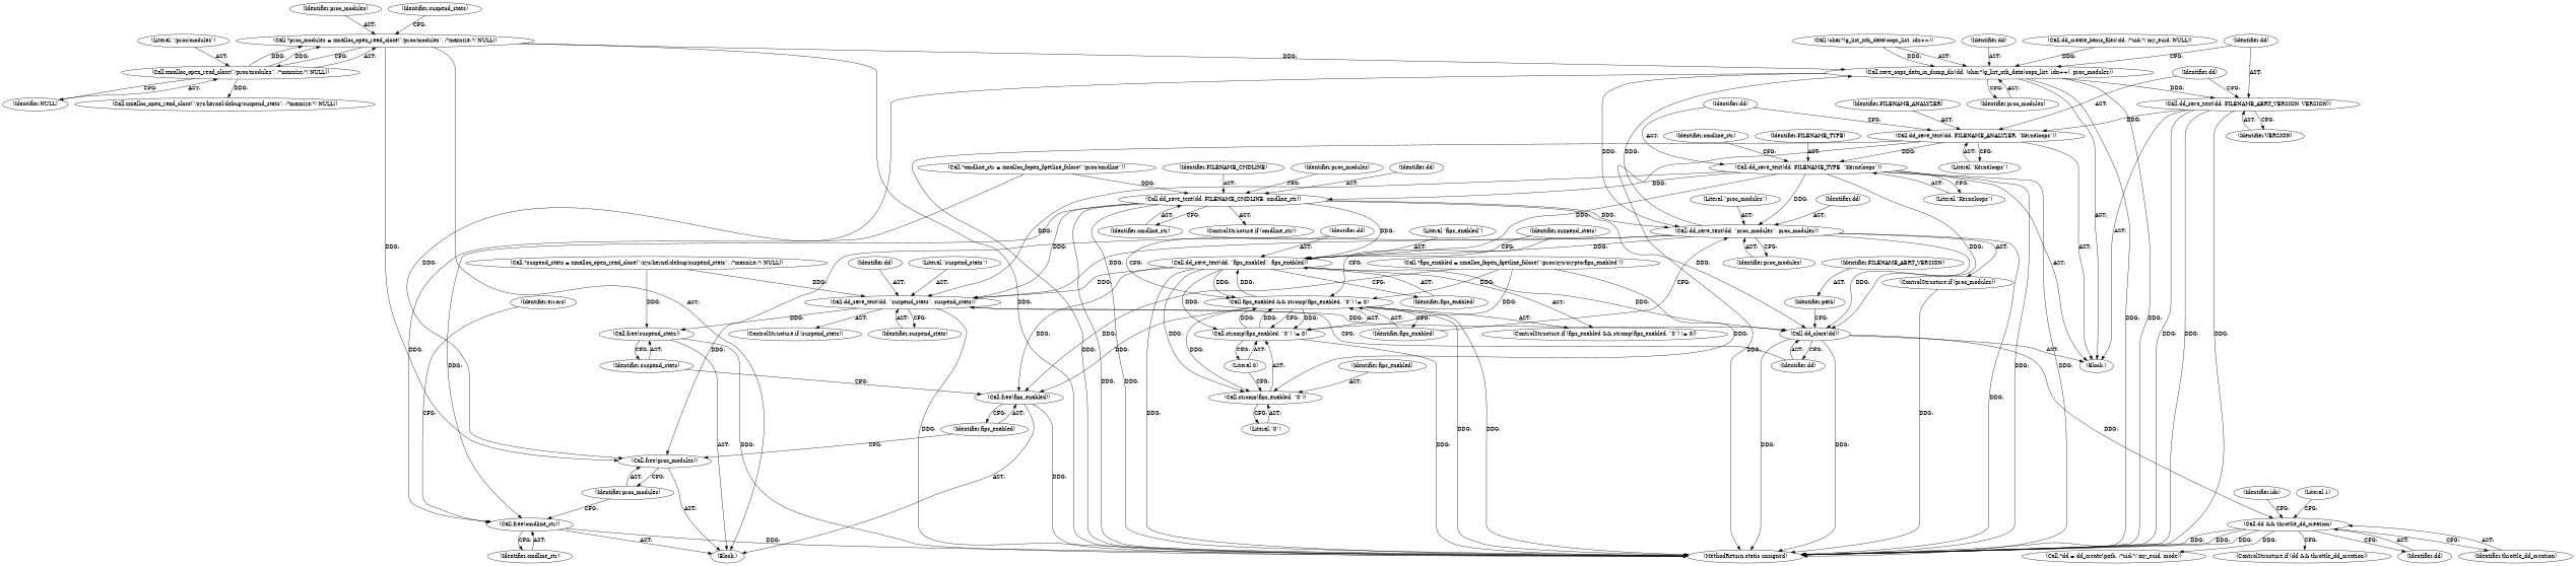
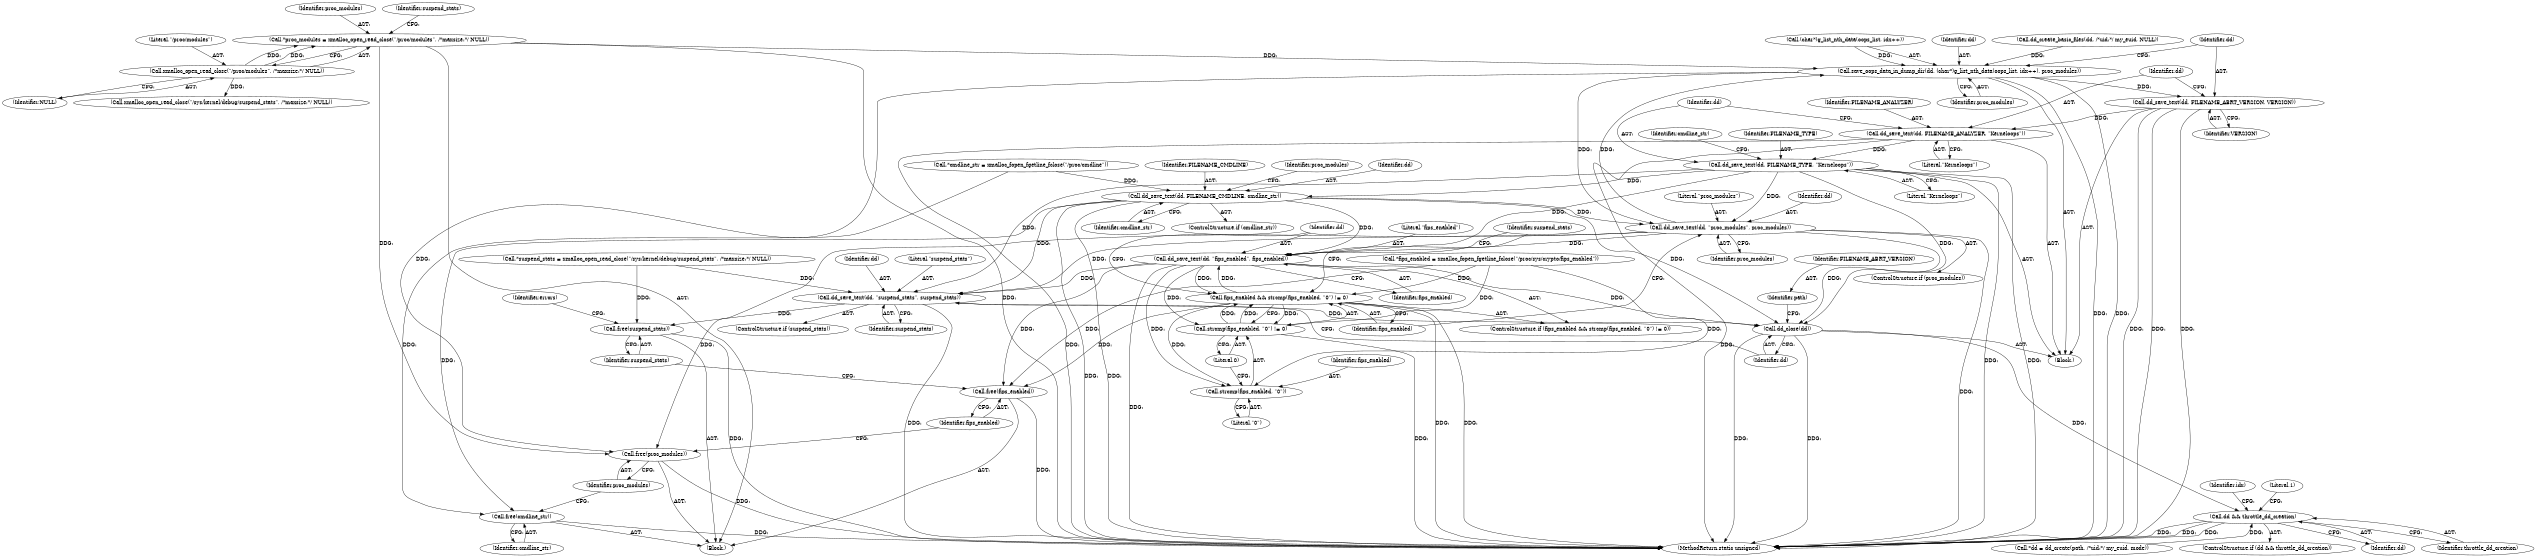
  digraph {
    n1 [label="(Call,*proc_modules = xmalloc_open_read_close(\"/proc/modules\", /*maxsize:*/ NULL))"]
    n2 [label="(Call,xmalloc_open_read_close(\"/proc/modules\", /*maxsize:*/ NULL))"]
    n3 [label="(Call,save_oops_data_in_dump_dir(dd, (char*)g_list_nth_data(oops_list, idx++), proc_modules))"]
    n4 [label="(Call,free(proc_modules))"]
    n5 [label="(MethodReturn,static unsigned)"]
    n6 [label="(Block,)"]
    n7 [label="(Identifier,NULL)"]
    n8 [label="(Call,xmalloc_open_read_close(\"/sys/kernel/debug/suspend_stats\", /*maxsize:*/ NULL))"]
    n9 [label="(Call,dd_save_text(dd, FILENAME_ABRT_VERSION, VERSION))"]
    n10 [label="(Call,dd_save_text(dd, \"proc_modules\", proc_modules))"]
    n11 [label="(Block,)"]
    n12 [label="(Identifier,proc_modules)"]
    n13 [label="(Identifier,proc_modules)"]
    n14 [label="(Call,dd_save_text(dd, FILENAME_ANALYZER, \"Kerneloops\"))"]
    n15 [label="(Identifier,VERSION)"]
    n16 [label="(Call,dd_save_text(dd, \"fips_enabled\", fips_enabled))"]
    n17 [label="(Call,dd_save_text(dd, \"suspend_stats\", suspend_stats))"]
    n18 [label="(Call,dd_close(dd))"]
    n19 [label="(ControlStructure,if (proc_modules))"]
    n20 [label="(Identifier,proc_modules)"]
    n21 [label="(Call,dd_save_text(dd, FILENAME_TYPE, \"Kerneloops\"))"]
    n22 [label="(Literal,\"Kerneloops\")"]
    n23 [label="(Call,dd_save_text(dd, FILENAME_CMDLINE, cmdline_str))"]
    n24 [label="(Literal,\"Kerneloops\")"]
    n25 [label="(Call,free(cmdline_str))"]
    n26 [label="(Identifier,cmdline_str)"]
    n27 [label="(ControlStructure,if (cmdline_str))"]
    n28 [label="(Call,fips_enabled && strcmp(fips_enabled, \"0\") != 0)"]
    n29 [label="(Call,strcmp(fips_enabled, \"0\") != 0)"]
    n30 [label="(Call,strcmp(fips_enabled, \"0\"))"]
    n31 [label="(Call,free(fips_enabled))"]
    n32 [label="(ControlStructure,if (fips_enabled && strcmp(fips_enabled, \"0\") != 0))"]
    n33 [label="(Identifier,fips_enabled)"]
    n34 [label="(Call,free(suspend_stats))"]
    n35 [label="(Identifier,suspend_stats)"]
    n36 [label="(ControlStructure,if (suspend_stats))"]
    n37 [label="(Call,dd && throttle_dd_creation)"]
    n38 [label="(Identifier,dd)"]
    n39 [label="(Identifier,cmdline_str)"]
    n40 [label="(Identifier,fips_enabled)"]
    n41 [label="(Literal,0)"]
    n42 [label="(Literal,\"0\")"]
    n43 [label="(Identifier,fips_enabled)"]
    n44 [label="(Identifier,suspend_stats)"]
    n45 [label="(ControlStructure,if (dd && throttle_dd_creation))"]
    n46 [label="(Identifier,dd)"]
    n47 [label="(Identifier,throttle_dd_creation)"]
    n48 [label="(Literal,\"proc_modules\")"]
    n49 [label="(Call,*suspend_stats = xmalloc_open_read_close(\"/sys/kernel/debug/suspend_stats\", /*maxsize:*/ NULL))"]
    n50 [label="(Identifier,dd)"]
    n51 [label="(Identifier,dd)"]
    n52 [label="(Identifier,dd)"]
    n53 [label="(Call,(char*)g_list_nth_data(oops_list, idx++))"]
    n54 [label="(Identifier,FILENAME_ABRT_VERSION)"]
    n55 [label="(Identifier,path)"]
    n56 [label="(Identifier,errors)"]
    n57 [label="(Call,*dd = dd_create(path, /*uid:*/ my_euid, mode))"]
    n58 [label="(Identifier,dd)"]
    n59 [label="(Identifier,idx)"]
    n60 [label="(Literal,1)"]
    n61 [label="(Identifier,suspend_stats)"]
    n62 [label="(Identifier,cmdline_str)"]
    n63 [label="(Literal,\"fips_enabled\")"]
    n64 [label="(Identifier,fips_enabled)"]
    n65 [label="(Identifier,dd)"]
    n66 [label="(Call,dd_create_basic_files(dd, /*uid:*/ my_euid, NULL))"]
    n67 [label="(Literal,\"/proc/modules\")"]
    n68 [label="(Call,*fips_enabled = xmalloc_fopen_fgetline_fclose(\"/proc/sys/crypto/fips_enabled\"))"]
    n69 [label="(Literal,\"suspend_stats\")"]
    n70 [label="(Identifier,FILENAME_CMDLINE)"]
    n71 [label="(Identifier,dd)"]
    n72 [label="(Identifier,proc_modules)"]
    n73 [label="(Identifier,FILENAME_TYPE)"]
    n74 [label="(Identifier,suspend_stats)"]
    n75 [label="(Identifier,dd)"]
    n76 [label="(Identifier,FILENAME_ANALYZER)"]
    n77 [label="(Call,*cmdline_str = xmalloc_fopen_fgetline_fclose(\"/proc/cmdline\"))"]
    n78 [label="(Identifier,dd)"]
    n79 [label="(Identifier,proc_modules)"]
    n1 -> n2 [label="CFG: "]
    n1 -> n3 [label="DDG: "]
    n1 -> n4 [label="DDG: "]
    n1 -> n5 [label="DDG: "]
    n1 -> n6 [label="AST: "]
    n2 -> n1 [label="AST: "]
    n2 -> n1 [label="DDG: "]
    n2 -> n1 [label="DDG: "]
    n2 -> n7 [label="CFG: "]
    n2 -> n8 [label="DDG: "]
    n3 -> n4 [label="DDG: "]
    n3 -> n5 [label="DDG: "]
    n3 -> n5 [label="DDG: "]
    n3 -> n9 [label="DDG: "]
    n3 -> n10 [label="DDG: "]
    n3 -> n11 [label="AST: "]
    n3 -> n12 [label="CFG: "]
-   n19 -> n5 [label="DDG: "]
+   n4 -> n5 [label="DDG: "]
    n4 -> n6 [label="AST: "]
    n4 -> n13 [label="CFG: "]
    n7 -> n2 [label="AST: "]
    n9 -> n5 [label="DDG: "]
    n9 -> n5 [label="DDG: "]
    n9 -> n5 [label="DDG: "]
    n9 -> n11 [label="AST: "]
    n9 -> n14 [label="DDG: "]
    n9 -> n15 [label="CFG: "]
    n10 -> n3 [label="DDG: "]
    n10 -> n4 [label="DDG: "]
    n10 -> n5 [label="DDG: "]
    n10 -> n16 [label="DDG: "]
    n10 -> n17 [label="DDG: "]
    n10 -> n18 [label="DDG: "]
    n10 -> n19 [label="AST: "]
    n10 -> n20 [label="CFG: "]
    n12 -> n3 [label="AST: "]
    n13 -> n4 [label="AST: "]
    n13 -> n25 [label="CFG: "]
    n14 -> n5 [label="DDG: "]
    n14 -> n5 [label="DDG: "]
    n14 -> n11 [label="AST: "]
    n14 -> n21 [label="DDG: "]
    n14 -> n22 [label="CFG: "]
    n15 -> n9 [label="AST: "]
    n16 -> n5 [label="DDG: "]
    n16 -> n17 [label="DDG: "]
    n16 -> n18 [label="DDG: "]
    n16 -> n28 [label="DDG: "]
    n16 -> n29 [label="DDG: "]
    n16 -> n30 [label="DDG: "]
    n16 -> n31 [label="DDG: "]
    n16 -> n32 [label="AST: "]
    n16 -> n33 [label="CFG: "]
    n17 -> n5 [label="DDG: "]
    n17 -> n18 [label="DDG: "]
    n17 -> n34 [label="DDG: "]
    n17 -> n35 [label="CFG: "]
    n17 -> n36 [label="AST: "]
    n18 -> n5 [label="DDG: "]
    n18 -> n5 [label="DDG: "]
    n18 -> n11 [label="AST: "]
    n18 -> n37 [label="DDG: "]
    n18 -> n38 [label="CFG: "]
    n20 -> n10 [label="AST: "]
    n21 -> n5 [label="DDG: "]
    n21 -> n5 [label="DDG: "]
    n21 -> n10 [label="DDG: "]
    n21 -> n11 [label="AST: "]
    n21 -> n16 [label="DDG: "]
    n21 -> n17 [label="DDG: "]
    n21 -> n18 [label="DDG: "]
    n21 -> n23 [label="DDG: "]
    n21 -> n24 [label="CFG: "]
    n22 -> n14 [label="AST: "]
    n23 -> n5 [label="DDG: "]
    n23 -> n5 [label="DDG: "]
    n23 -> n10 [label="DDG: "]
    n23 -> n16 [label="DDG: "]
    n23 -> n17 [label="DDG: "]
    n23 -> n18 [label="DDG: "]
    n23 -> n25 [label="DDG: "]
    n23 -> n26 [label="CFG: "]
    n23 -> n27 [label="AST: "]
    n24 -> n21 [label="AST: "]
    n25 -> n5 [label="DDG: "]
    n25 -> n6 [label="AST: "]
    n25 -> n39 [label="CFG: "]
    n26 -> n23 [label="AST: "]
    n28 -> n5 [label="DDG: "]
    n28 -> n5 [label="DDG: "]
    n28 -> n16 [label="DDG: "]
    n28 -> n29 [label="CFG: "]
    n28 -> n29 [label="DDG: "]
    n28 -> n30 [label="DDG: "]
    n28 -> n31 [label="DDG: "]
    n28 -> n32 [label="AST: "]
    n28 -> n40 [label="CFG: "]
    n29 -> n5 [label="DDG: "]
    n29 -> n28 [label="AST: "]
    n29 -> n28 [label="DDG: "]
    n29 -> n28 [label="DDG: "]
    n29 -> n41 [label="CFG: "]
    n30 -> n29 [label="AST: "]
    n30 -> n42 [label="CFG: "]
    n31 -> n5 [label="DDG: "]
    n31 -> n6 [label="AST: "]
    n31 -> n43 [label="CFG: "]
    n33 -> n16 [label="AST: "]
    n34 -> n5 [label="DDG: "]
    n34 -> n6 [label="AST: "]
    n34 -> n44 [label="CFG: "]
    n35 -> n17 [label="AST: "]
    n37 -> n5 [label="DDG: "]
    n37 -> n5 [label="DDG: "]
    n37 -> n5 [label="DDG: "]
-   n37 -> n45 [label="CFG: "]
+   n37 -> n45 [label="AST: "]
    n37 -> n46 [label="CFG: "]
    n37 -> n47 [label="CFG: "]
    n38 -> n17 [label="CFG: "]
    n38 -> n18 [label="AST: "]
    n39 -> n25 [label="AST: "]
    n40 -> n10 [label="CFG: "]
    n40 -> n28 [label="AST: "]
    n41 -> n29 [label="AST: "]
    n41 -> n30 [label="CFG: "]
    n42 -> n30 [label="AST: "]
    n43 -> n4 [label="CFG: "]
    n43 -> n31 [label="AST: "]
    n44 -> n31 [label="CFG: "]
    n44 -> n34 [label="AST: "]
    n46 -> n37 [label="AST: "]
    n47 -> n37 [label="AST: "]
    n48 -> n10 [label="AST: "]
    n49 -> n17 [label="DDG: "]
    n49 -> n34 [label="DDG: "]
    n50 -> n3 [label="AST: "]
    n51 -> n9 [label="CFG: "]
    n51 -> n14 [label="AST: "]
    n52 -> n17 [label="AST: "]
    n53 -> n3 [label="AST: "]
    n53 -> n3 [label="DDG: "]
    n54 -> n55 [label="AST: "]
    n55 -> n18 [label="CFG: "]
-   n56 -> n25 [label="CFG: "]
-   n37 -> n57 [label="DDG: "]
+   n56 -> n34 [label="CFG: "]
+   n57 -> n37 [label="DDG: "]
    n58 -> n10 [label="AST: "]
    n59 -> n37 [label="CFG: "]
    n60 -> n37 [label="CFG: "]
    n61 -> n16 [label="CFG: "]
    n61 -> n28 [label="CFG: "]
    n62 -> n21 [label="CFG: "]
    n63 -> n16 [label="AST: "]
    n64 -> n30 [label="AST: "]
    n65 -> n23 [label="AST: "]
    n66 -> n3 [label="DDG: "]
    n67 -> n2 [label="AST: "]
    n68 -> n28 [label="DDG: "]
    n68 -> n29 [label="DDG: "]
    n68 -> n30 [label="DDG: "]
    n68 -> n31 [label="DDG: "]
    n69 -> n17 [label="AST: "]
    n70 -> n23 [label="AST: "]
    n71 -> n16 [label="AST: "]
    n71 -> n28 [label="CFG: "]
    n72 -> n1 [label="AST: "]
    n73 -> n21 [label="AST: "]
    n74 -> n1 [label="CFG: "]
    n75 -> n3 [label="CFG: "]
    n75 -> n9 [label="AST: "]
    n76 -> n14 [label="AST: "]
    n77 -> n23 [label="DDG: "]
    n77 -> n25 [label="DDG: "]
    n78 -> n14 [label="CFG: "]
    n78 -> n21 [label="AST: "]
    n79 -> n23 [label="CFG: "]
  }
